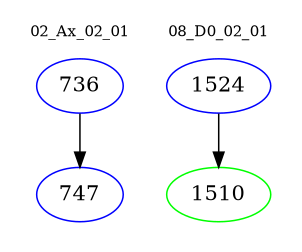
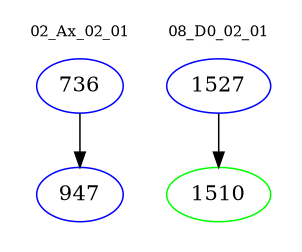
  digraph {
    node [color=blue]
    edge [color=black]
    n1 [label=736]
-   n2 [label=747]
-   n3 [label=1524]
+   n2 [label=947]
+   n3 [label=1527]
    n4 [color=green label=1510]
    subgraph cluster_1 {
      color=white
      fontsize=10
      label="02_Ax_02_01"
      n1
      n2
    }
    subgraph cluster_2 {
      color=white
      fontsize=10
      label="08_D0_02_01"
      n3
      n4
    }
    n1 -> n2
    n3 -> n4
  }
